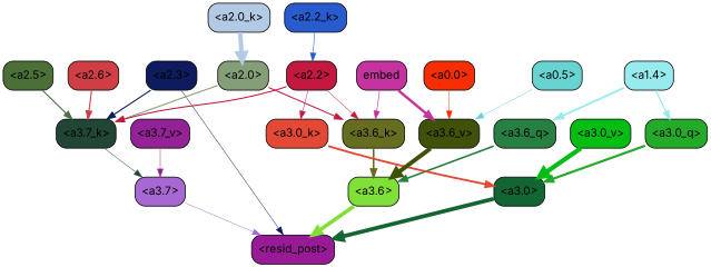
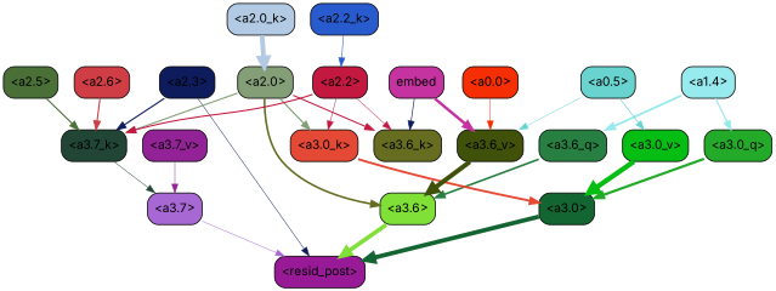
  strict digraph {
    fontname=Inter
    splines=true
    node [color=black fontname=Inter shape=box style="filled, rounded"]
    edge [color="#c31840" fontname=Inter penwidth=0.6]
    "<a3.7>" [fillcolor="#a768d3"]
    "<resid_post>" [fillcolor="#991a96"]
    "<a3.6>" [fillcolor="#80e038"]
    "<a3.0>" [fillcolor="#136632"]
    "<a2.3>" [fillcolor="#0e1c5d"]
    "<a3.7_k>" [fillcolor="#224635"]
    "<a3.6_q>" [fillcolor="#277f41"]
    "<a3.0_q>" [fillcolor="#24aa29"]
    "<a3.6_k>" [fillcolor="#666d20"]
    "<a3.0_k>" [fillcolor="#e34935"]
    "<a3.7_v>" [fillcolor="#932296"]
    "<a3.6_v>" [fillcolor="#405209"]
    "<a3.0_v>" [fillcolor="#05bd13"]
    "<a2.0>" [fillcolor="#849f78"]
    "<a1.4>" [fillcolor="#97eaed"]
    "<a2.6>" [fillcolor="#cf3e44"]
    "<a2.5>" [fillcolor="#4a7038"]
    "<a2.2>" [fillcolor="#c31840"]
    embed [fillcolor="#c4339f"]
    "<a0.5>" [fillcolor="#68d3cf"]
    "<a0.0>" [fillcolor="#f62e04"]
    "<a2.2_k>" [fillcolor="#285cce"]
    "<a2.0_k>" [fillcolor="#b2cae4"]
    "<a3.7>" -> "<resid_post>" [color="#a768d3"]
    "<a3.6>" -> "<resid_post>" [color="#80e038" penwidth=4.749041676521301]
    "<a3.0>" -> "<resid_post>" [color="#136632" penwidth=5.004215121269226]
    "<a2.3>" -> "<resid_post>" [color="#0e1c5d"]
    "<a2.3>" -> "<a3.7_k>" [color="#0e1c5d" penwidth=1.4559586644172668]
    "<a3.7_k>" -> "<a3.7>" [color="#224635"]
    "<a3.6_q>" -> "<a3.6>" [color="#277f41" penwidth=2.199681341648102]
    "<a3.0_q>" -> "<a3.0>" [color="#24aa29" penwidth=2.9459195733070374]
-   "<a3.6_k>" -> "<a3.6>" [color="#666d20" penwidth=2.13908451795578]
+   "<a2.0>" -> "<a3.6>" [color="#666d20" penwidth=2.13908451795578]
    "<a3.0_k>" -> "<a3.0>" [color="#e34935" penwidth=2.520303964614868]
    "<a3.7_v>" -> "<a3.7>" [color="#932296"]
    "<a3.6_v>" -> "<a3.6>" [color="#405209" penwidth=5.297133803367615]
    "<a3.0_v>" -> "<a3.0>" [color="#05bd13" penwidth=5.680712580680847]
    "<a2.0>" -> "<a3.7_k>" [color="#849f78" penwidth=1.4582423567771912]
    "<a2.0>" -> "<a3.6_k>" [penwidth=1.3792681694030762]
+   "<a2.0>" -> "<a3.0_k>" [color="#849f78" penwidth=1.5433646440505981]
    "<a1.4>" -> "<a3.6_q>" [color="#97eaed" penwidth=2.407962203025818]
    "<a1.4>" -> "<a3.0_q>" [color="#97eaed" penwidth=1.5490156412124634]
    "<a2.6>" -> "<a3.7_k>" [color="#cf3e44" penwidth=1.468173325061798]
    "<a2.5>" -> "<a3.7_k>" [color="#4a7038" penwidth=1.457568109035492]
    "<a2.2>" -> "<a3.7_k>" [penwidth=1.4199435114860535]
    "<a2.2>" -> "<a3.6_k>"
    "<a2.2>" -> "<a3.0_k>"
-   embed -> "<a3.6_k>" [color="#c4339f" penwidth=0.8273519277572632]
+   embed -> "<a3.6_k>" [color="#0e1c5d" penwidth=0.8273519277572632]
    embed -> "<a3.6_v>" [color="#c4339f" penwidth=3.2414157912135124]
    "<a0.5>" -> "<a3.6_v>" [color="#68d3cf"]
+   "<a0.5>" -> "<a3.0_v>" [color="#68d3cf" penwidth=0.8535017371177673]
    "<a0.0>" -> "<a3.6_v>" [color="#f62e04"]
    "<a2.2_k>" -> "<a2.2>" [color="#285cce" penwidth=0.7200896441936493]
    "<a2.0_k>" -> "<a2.0>" [color="#b2cae4" penwidth=5.423068851232529]
  }
